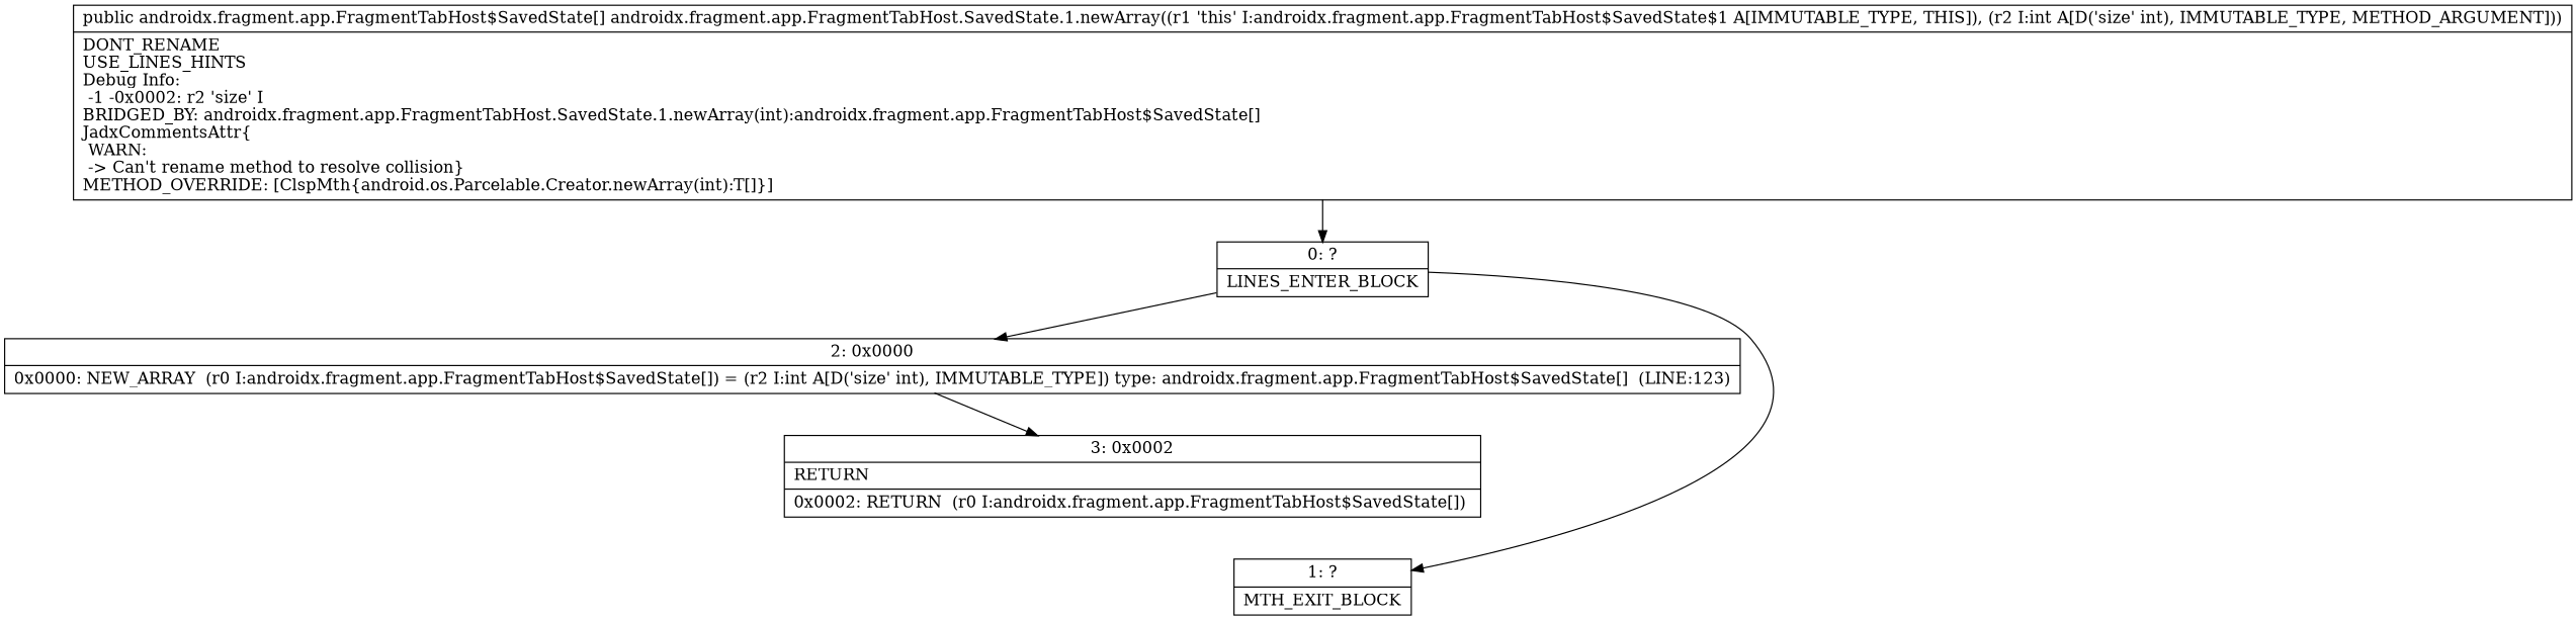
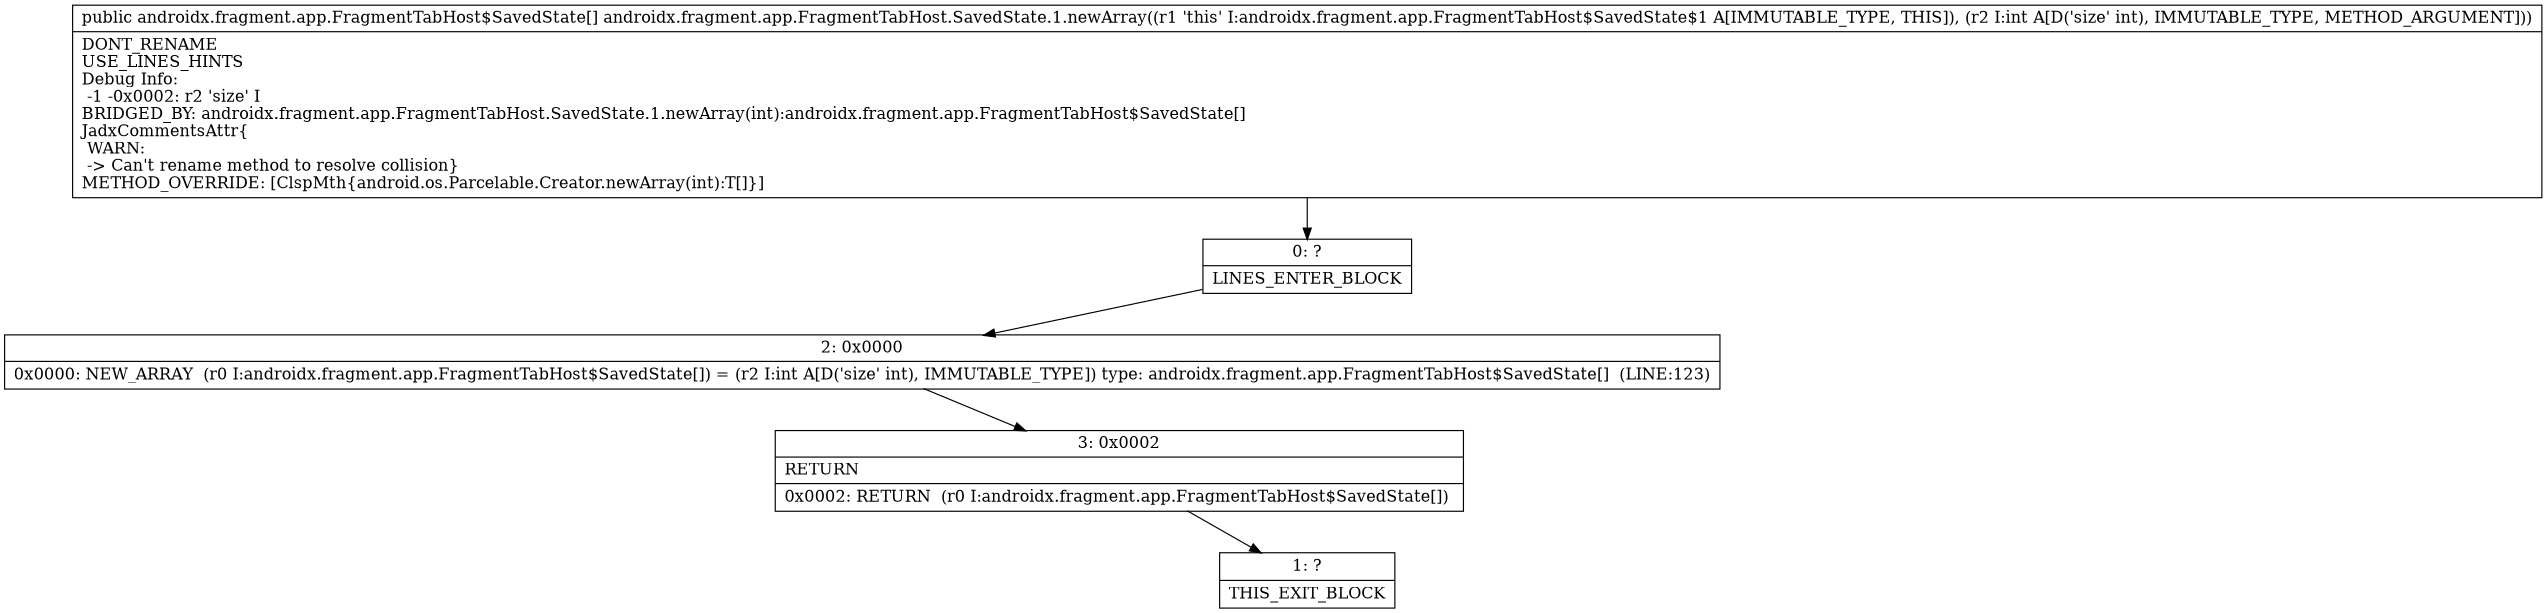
  digraph {
    node [shape=record]
    n1 [label="{0\:\ ?|LINES_ENTER_BLOCK\l}"]
    n2 [label="{2\:\ 0x0000|0x0000: NEW_ARRAY  (r0 I:androidx.fragment.app.FragmentTabHost$SavedState[]) = (r2 I:int A[D('size' int), IMMUTABLE_TYPE]) type: androidx.fragment.app.FragmentTabHost$SavedState[]  (LINE:123)\l}"]
    n3 [label="{3\:\ 0x0002|RETURN\l|0x0002: RETURN  (r0 I:androidx.fragment.app.FragmentTabHost$SavedState[]) \l}"]
-   n4 [label="{1\:\ ?|MTH_EXIT_BLOCK\l}"]
+   n4 [label="{1\:\ ?|THIS_EXIT_BLOCK\l}"]
    n5 [label="{public androidx.fragment.app.FragmentTabHost$SavedState[] androidx.fragment.app.FragmentTabHost.SavedState.1.newArray((r1 'this' I:androidx.fragment.app.FragmentTabHost$SavedState$1 A[IMMUTABLE_TYPE, THIS]), (r2 I:int A[D('size' int), IMMUTABLE_TYPE, METHOD_ARGUMENT]))  | DONT_RENAME\lUSE_LINES_HINTS\lDebug Info:\l  \-1 \-0x0002: r2 'size' I\lBRIDGED_BY: androidx.fragment.app.FragmentTabHost.SavedState.1.newArray(int):androidx.fragment.app.FragmentTabHost$SavedState[]\lJadxCommentsAttr\{\l WARN: \l \-\> Can't rename method to resolve collision\}\lMETHOD_OVERRIDE: [ClspMth\{android.os.Parcelable.Creator.newArray(int):T[]\}]\l}"]
    n1 -> n2
    n2 -> n3
-   n1 -> n4
+   n3 -> n4
    n5 -> n1
  }
